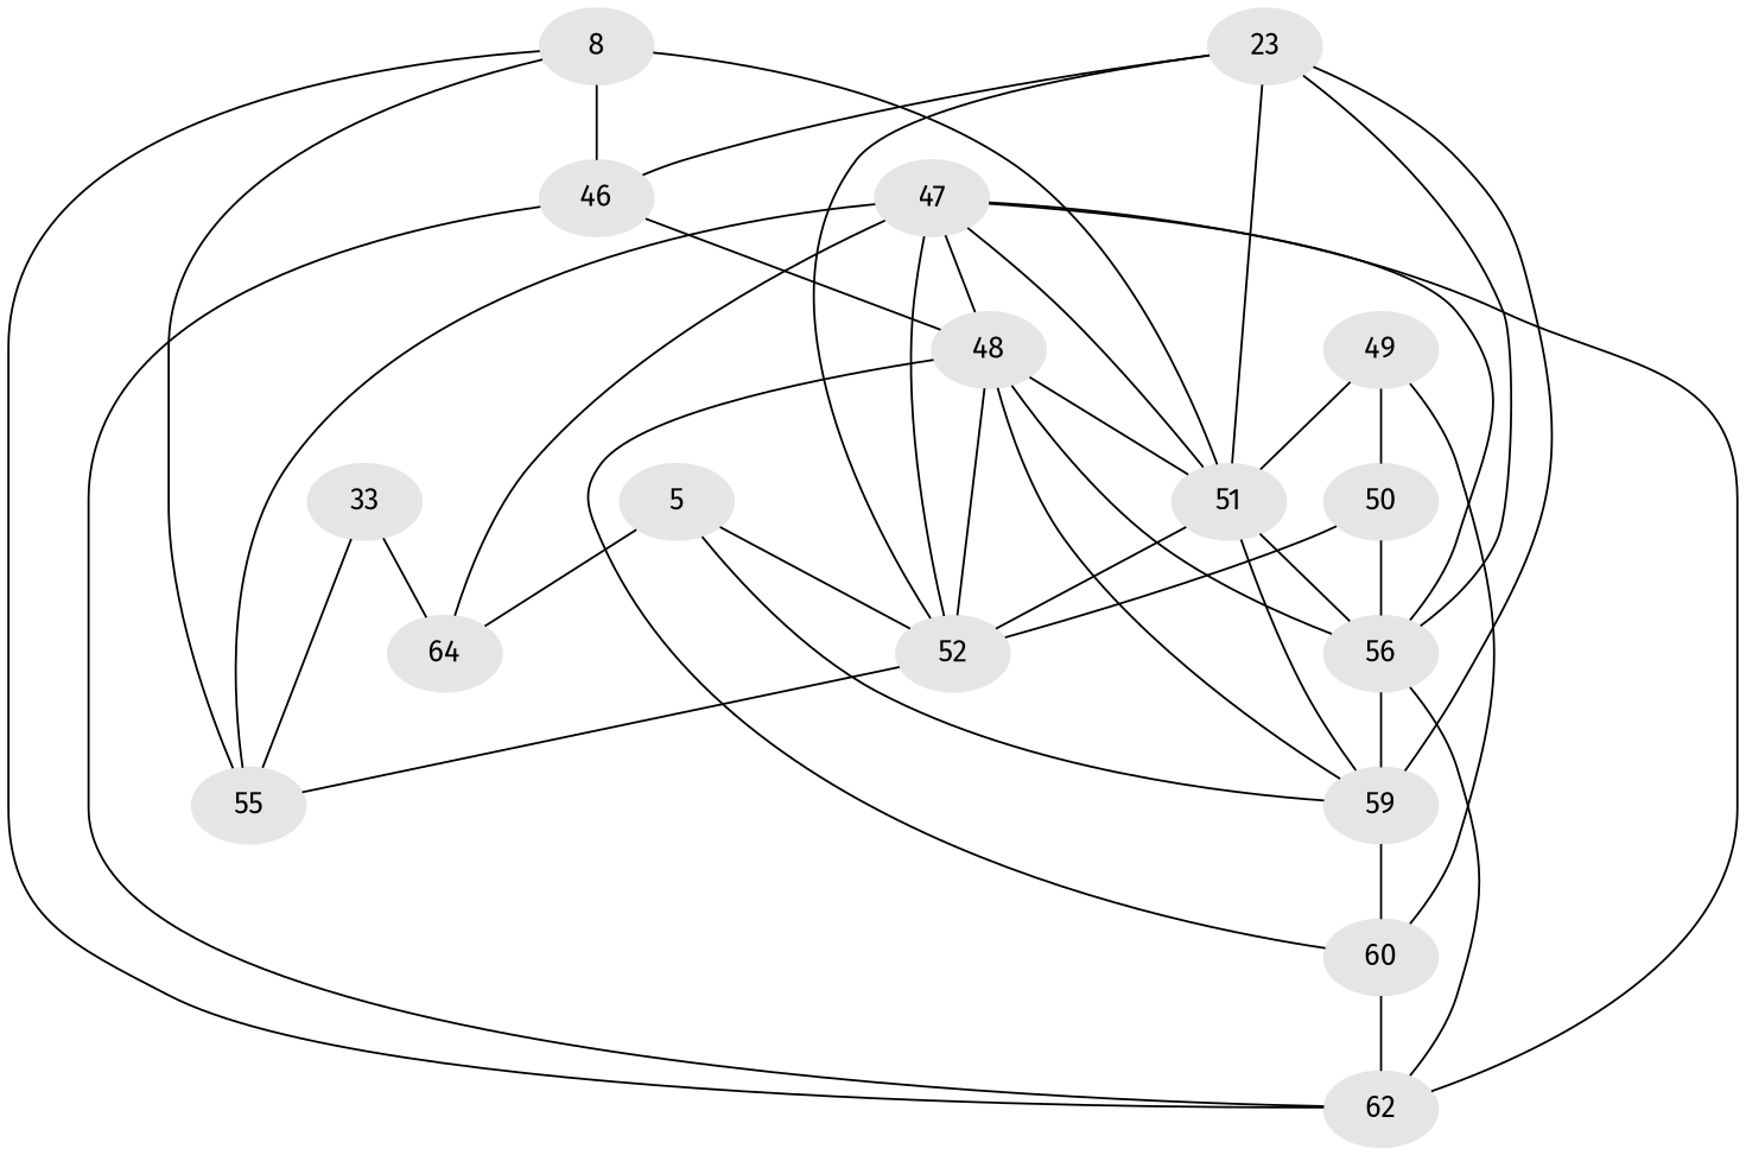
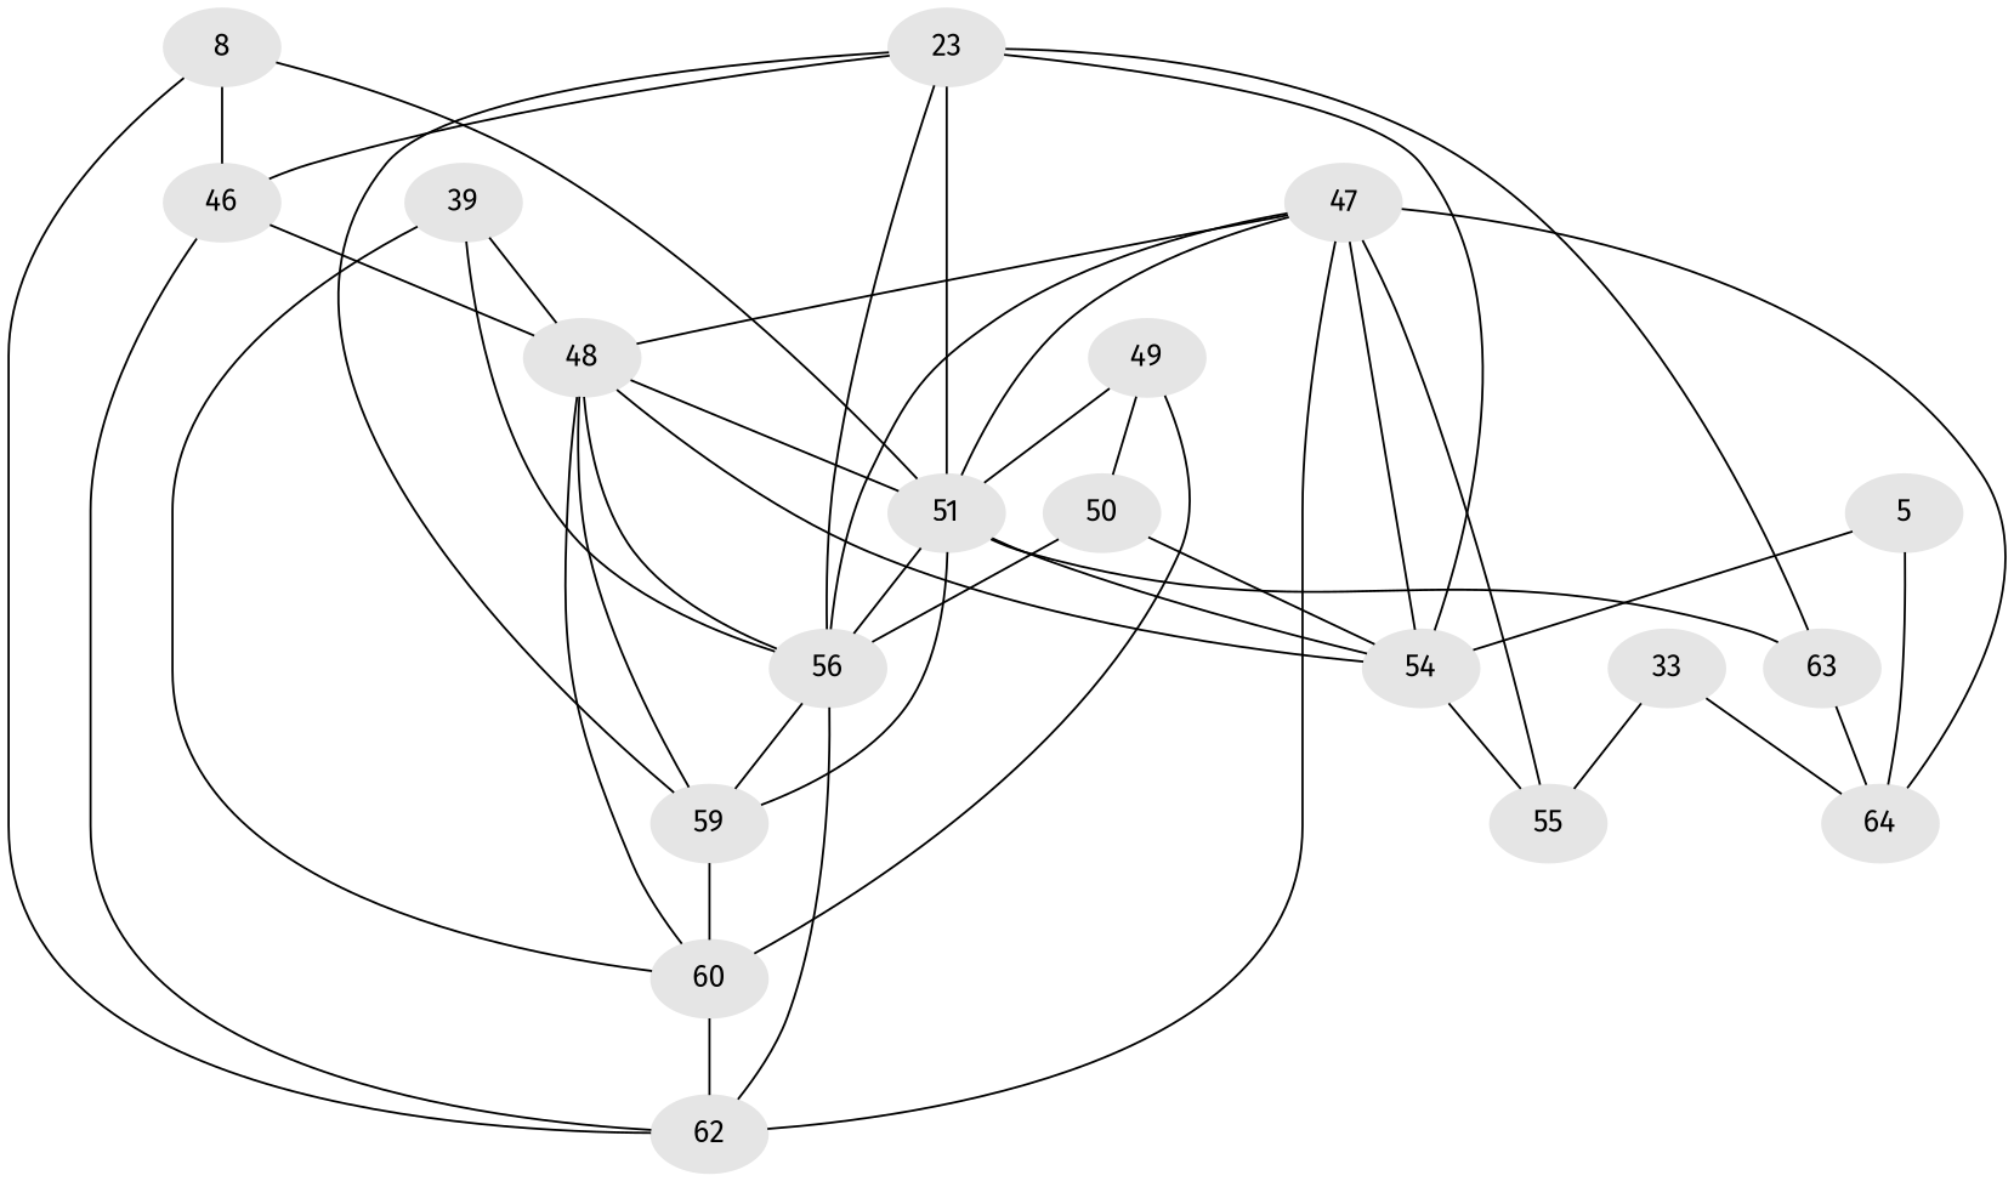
  graph {
    fontname="Fira Sans"
    node [color=gray90 fontname="Fira Sans" style=filled]
    edge [fontname="Fira Sans"]
-   54 [super="+21+28+12" label=52]
+   54 [super="+21+28+12"]
    55 [super="+38+52"]
    5
    59 [super="+32"]
    64 [super="+61"]
    60 [super="+58+36"]
    8 [super="+2"]
    46 [super="+29+37"]
    51 [super="+25+44+45"]
    62 [super="+6"]
    48 [super="+34+40"]
    56 [super="+53+27+30"]
+   63
    23 [super="+15"]
    49 [super="+20+43"]
    50 [super="+1+11"]
    33
+   39
    47 [super="+22+35"]
    54 -- 55
    5 -- 54
-   5 -- 59
    5 -- 64 [weight=2]
    59 -- 60 [weight=2]
    60 -- 62 [weight=2]
-   8 -- 55
    8 -- 46 [weight=2]
    8 -- 51 [weight=2]
    8 -- 62
    46 -- 62
    46 -- 48 [weight=2]
    51 -- 54 [weight=3]
    51 -- 59
    51 -- 56 [weight=2]
+   51 -- 63
    48 -- 54 [weight=3]
    48 -- 59
    48 -- 60
    48 -- 51 [weight=3]
    48 -- 56
    56 -- 59 [weight=2]
    56 -- 62
+   63 -- 64 [weight=2]
    23 -- 54 [weight=2]
    23 -- 59
    23 -- 46
    23 -- 51 [weight=2]
    23 -- 56
+   23 -- 63
    49 -- 60 [weight=2]
    49 -- 51 [weight=6]
    49 -- 50 [weight=2]
    50 -- 54 [weight=3]
    50 -- 56 [weight=3]
    33 -- 55
    33 -- 64 [weight=2]
+   39 -- 60
+   39 -- 48
+   39 -- 56
    47 -- 54
    47 -- 55 [weight=2]
    47 -- 64 [weight=2]
    47 -- 51 [weight=2]
    47 -- 62
    47 -- 48
    47 -- 56
  }
